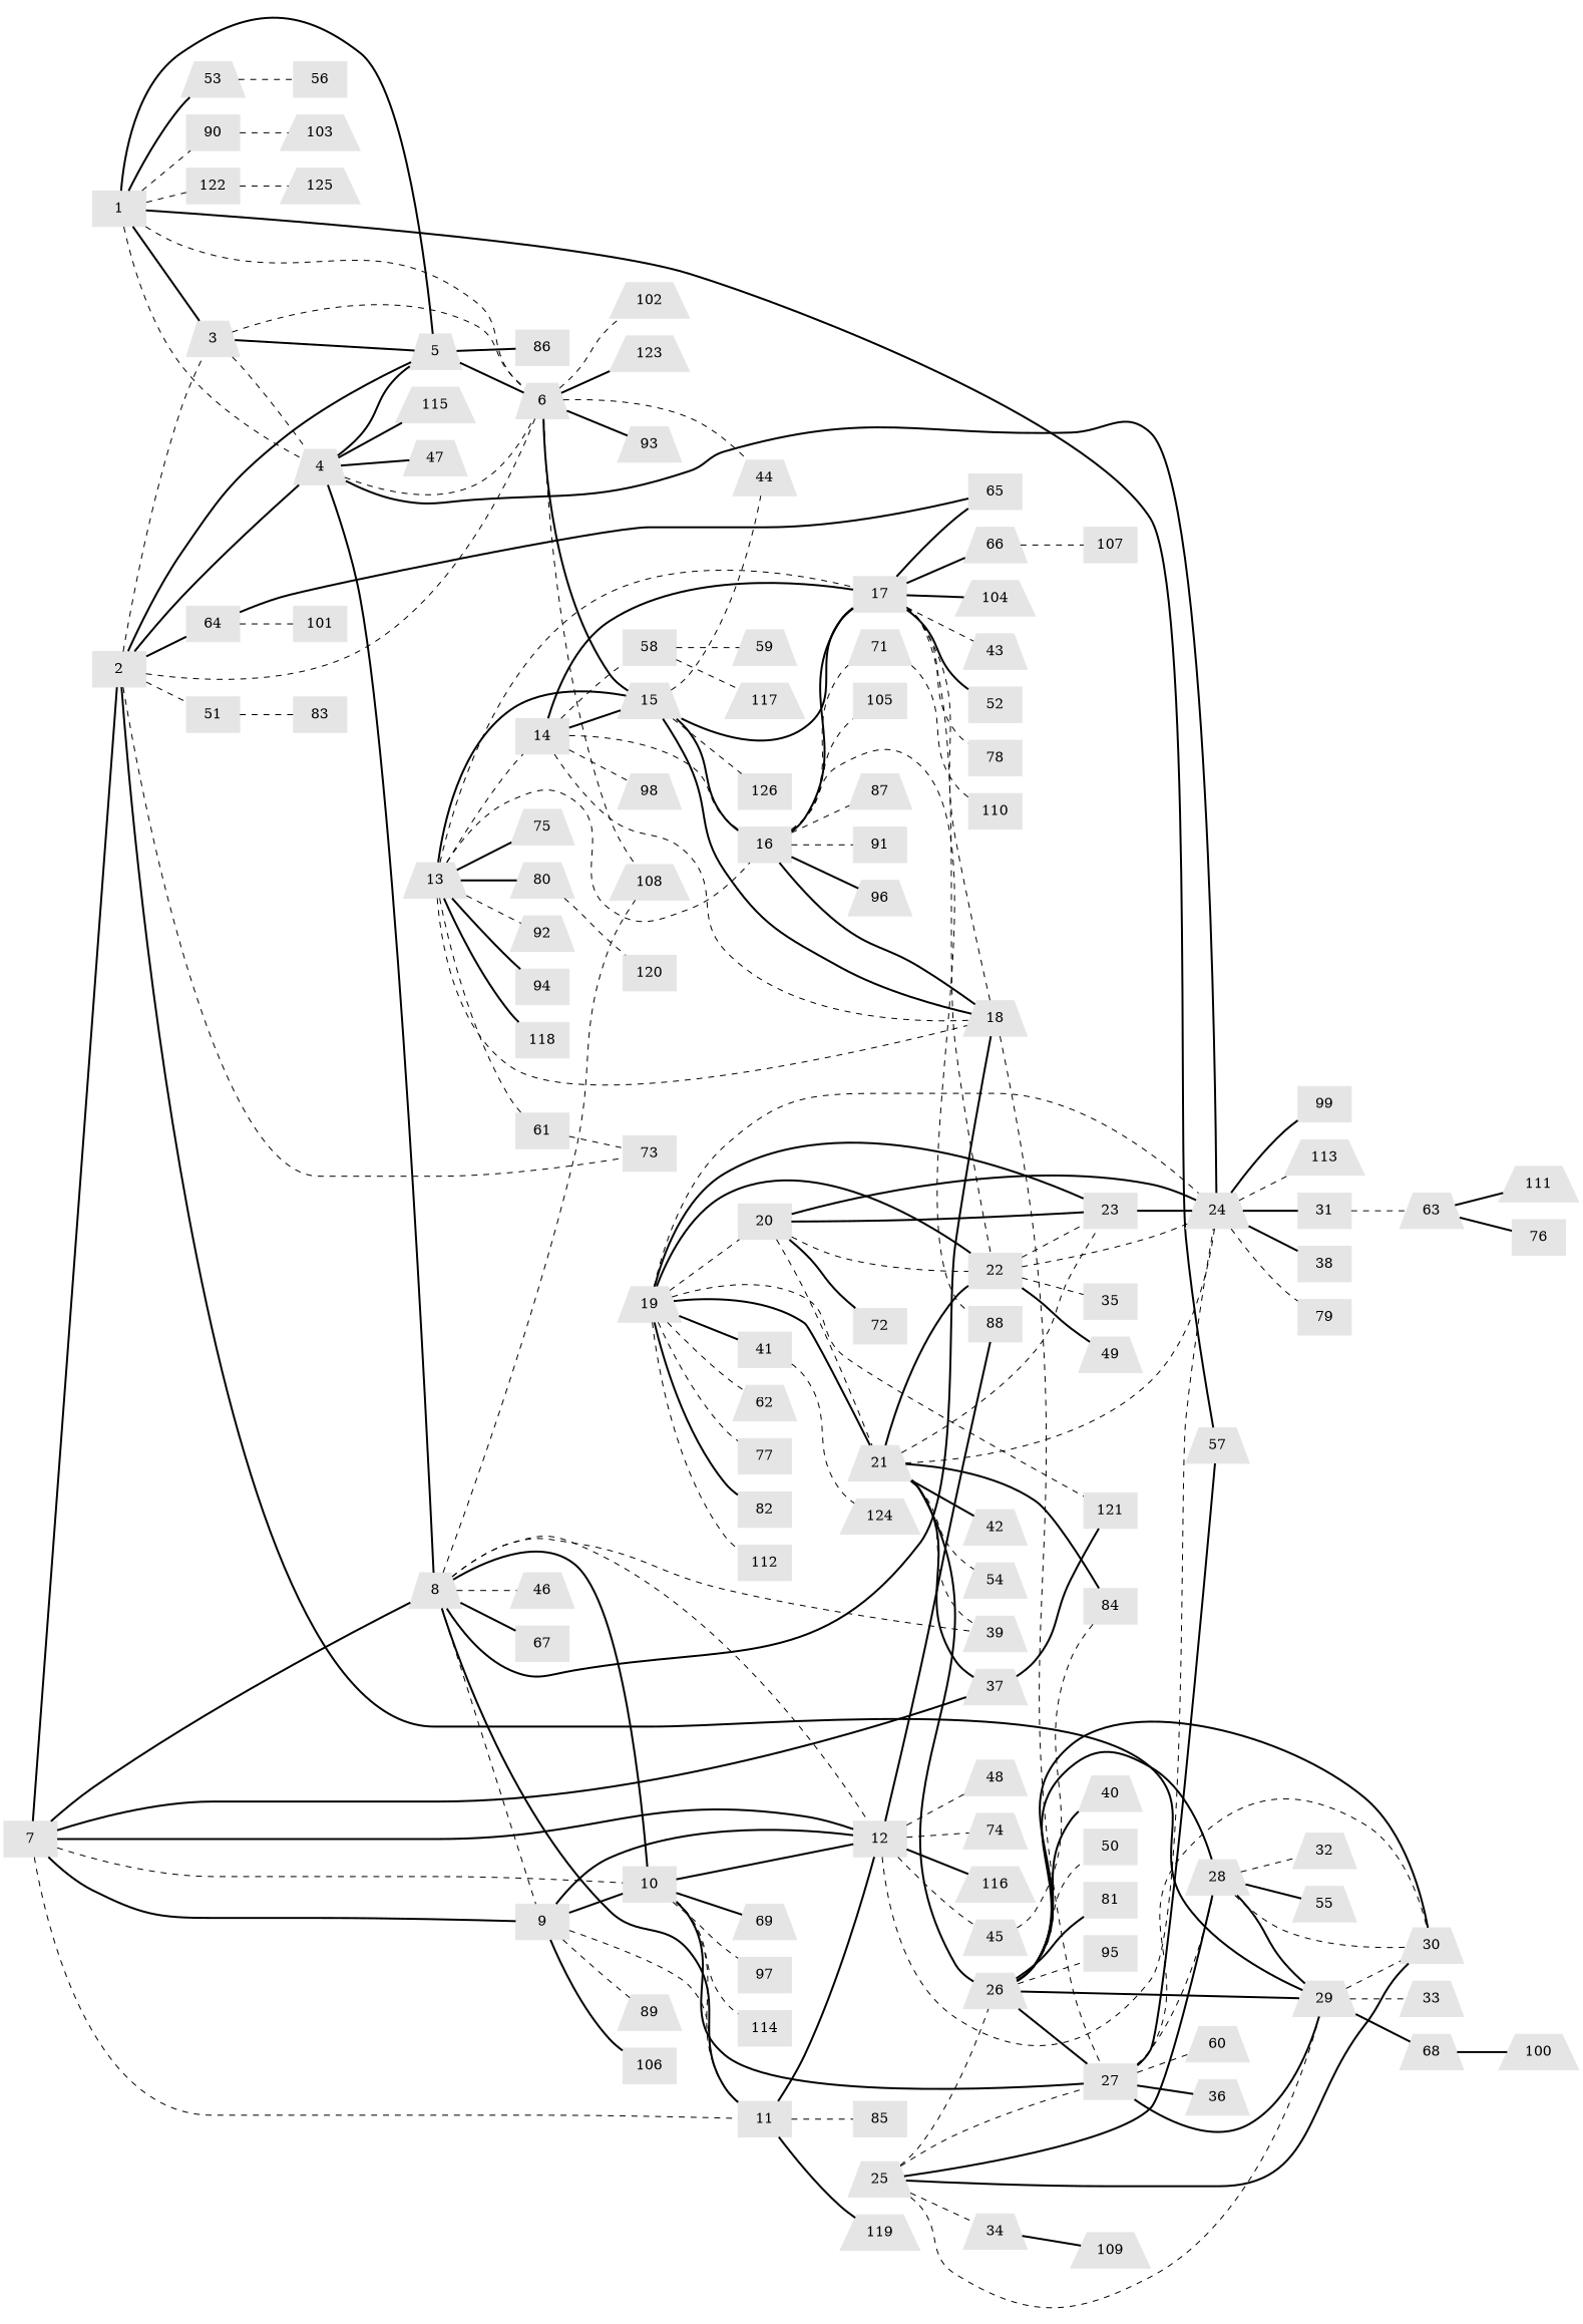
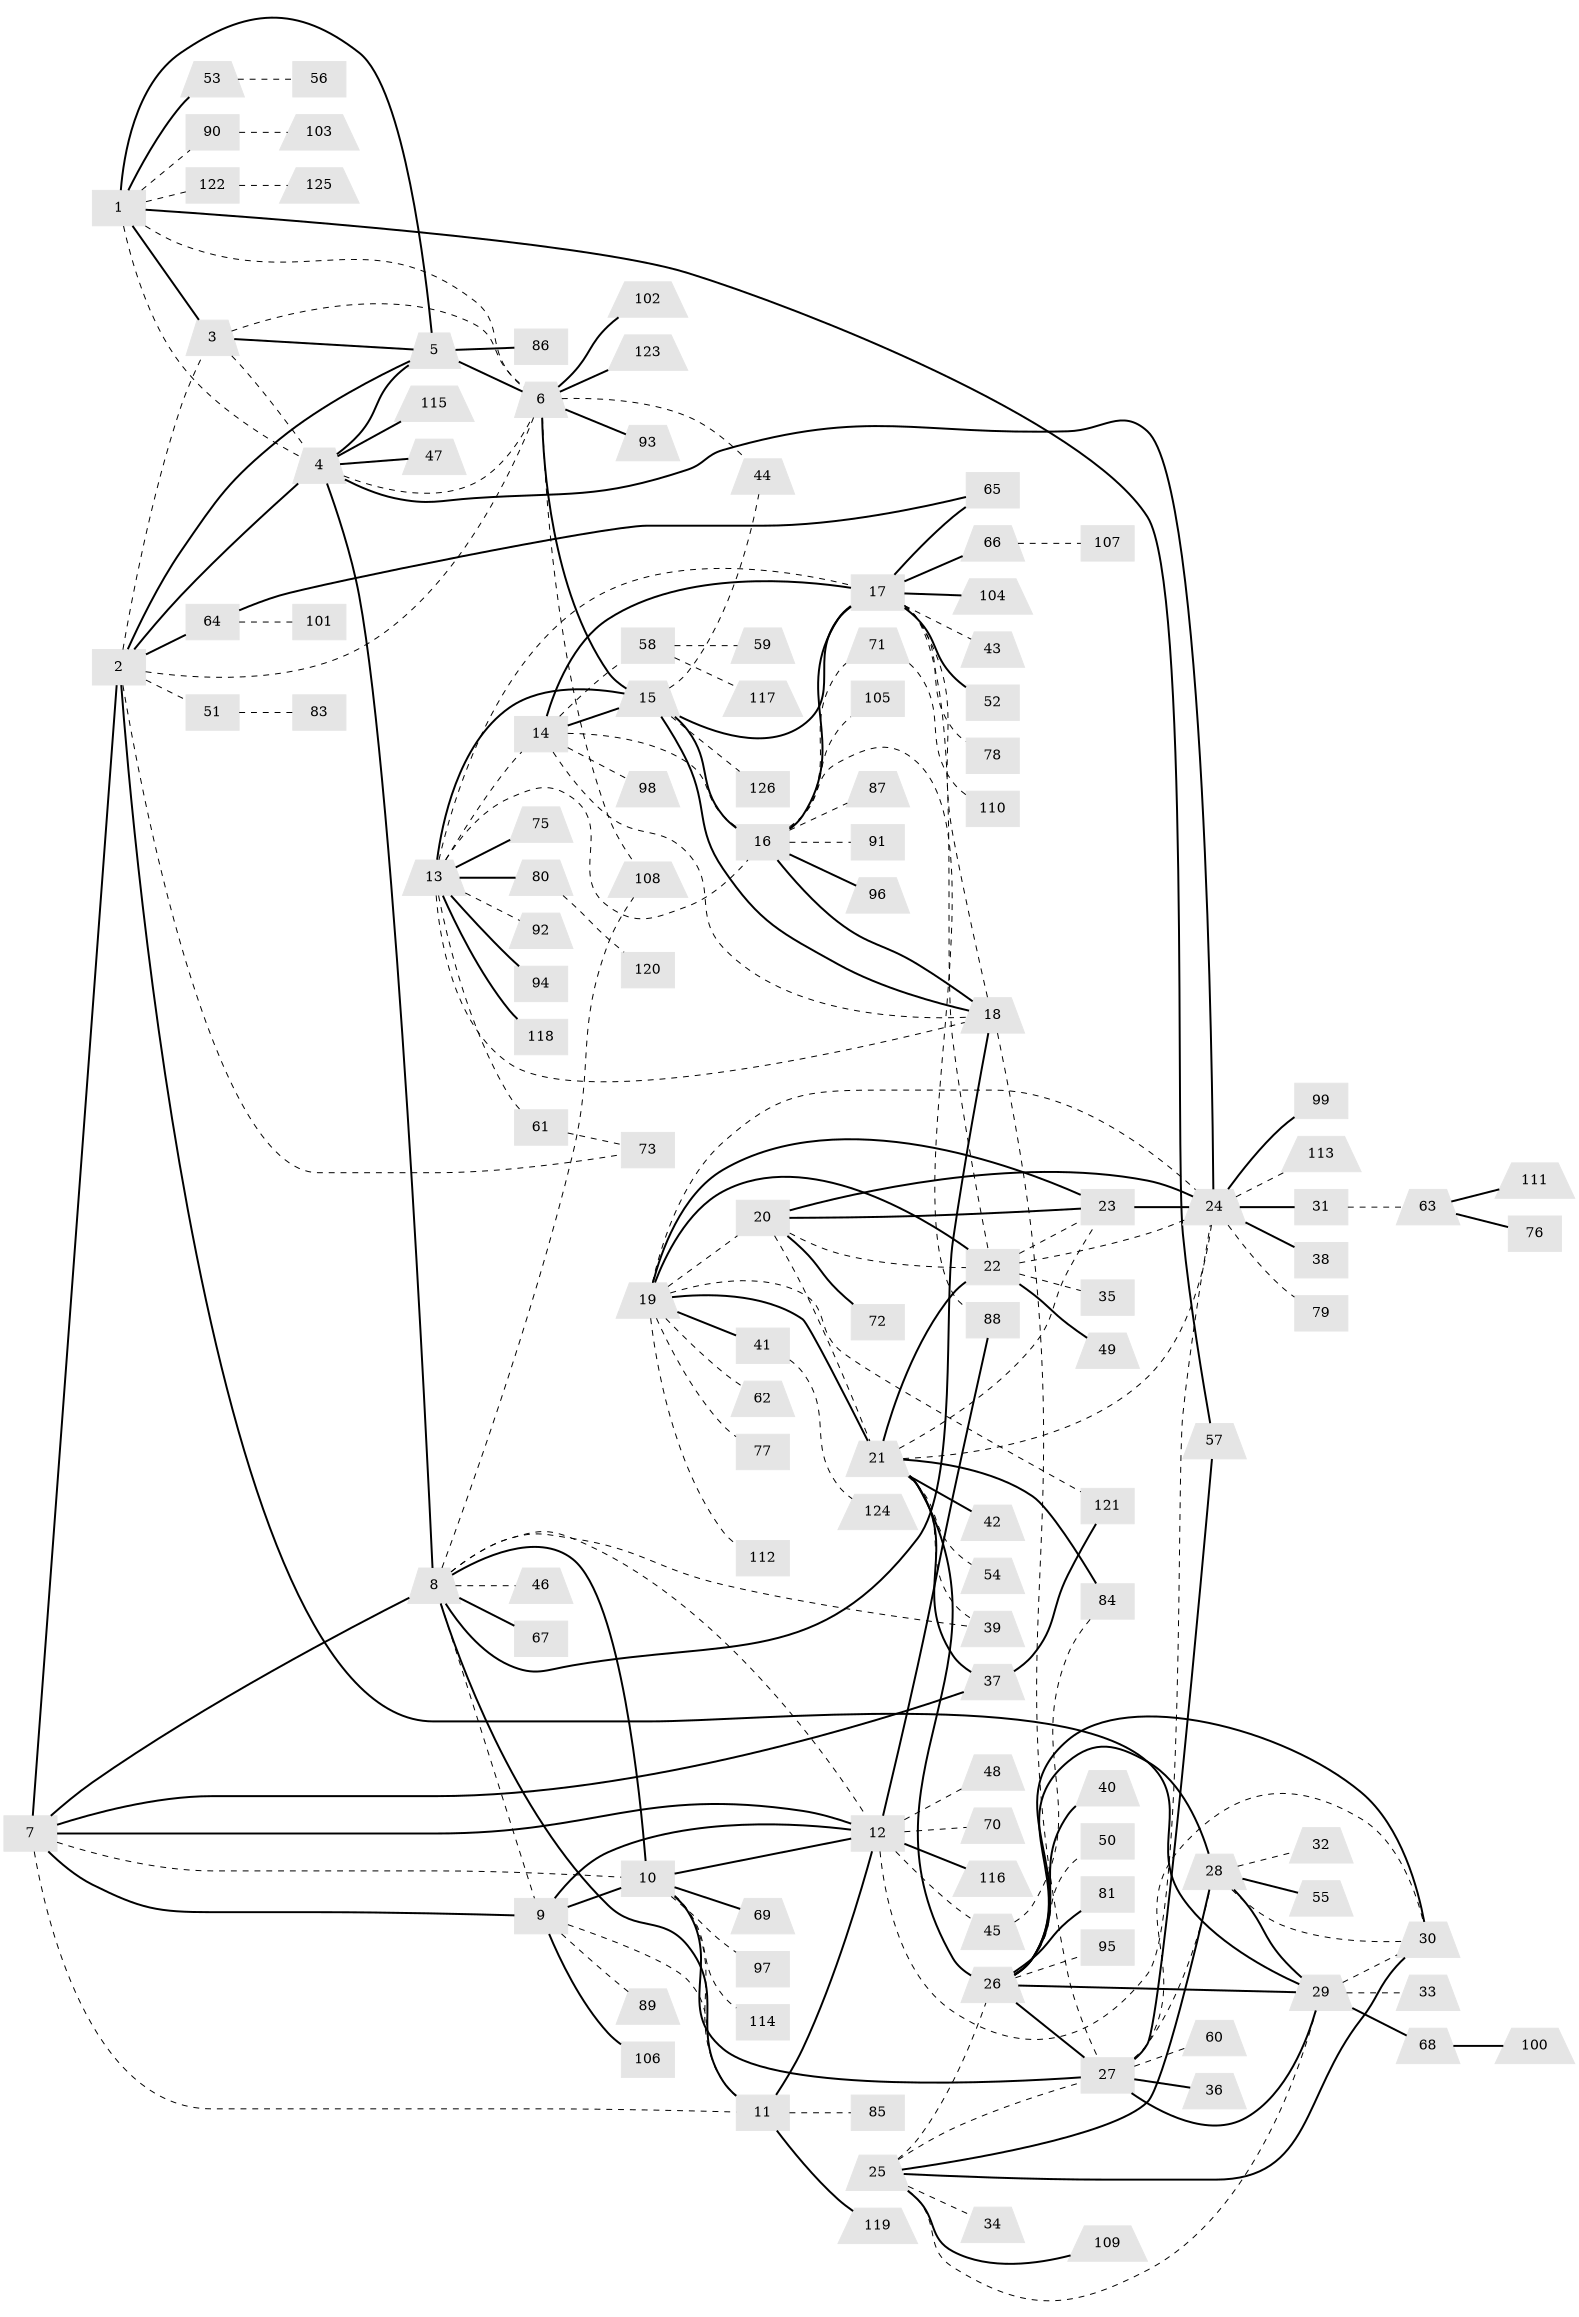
  graph {
    rankdir=LR
    node [color=gray90 shape=trapezium style=filled]
    edge [style=dashed]
    1 [shape=box]
    3
    4
    5
    6
    53
    57
    90 [shape=box]
    122 [shape=box]
    2 [shape=box]
    29
    51 [shape=box]
    64 [shape=box]
    73 [shape=box]
    8
    24
    47
    115
    86 [shape=box]
    15
    44
    93
    102
    108
    123
    56 [shape=box]
    103
    125
    30
    33
    68
    83 [shape=box]
    65 [shape=box]
    101 [shape=box]
    9 [shape=box]
    10 [shape=box]
    11 [shape=box]
    12 [shape=box]
    18
    39
    46
    67 [shape=box]
    31 [shape=box]
    38 [shape=box]
    79 [shape=box]
    99 [shape=box]
    113
    16 [shape=box]
    17 [shape=box]
    126 [shape=box]
    7 [shape=box]
    37
    89
    106 [shape=box]
    27 [shape=box]
    69
    97 [shape=box]
    114 [shape=box]
    85 [shape=box]
    119
    45
    48
-   74
+   74 [label=70]
    88 [shape=box]
    116
    121 [shape=box]
    28
    36
    60
    84 [shape=box]
    13
    14 [shape=box]
    61 [shape=box]
    75
    80
    92
    94 [shape=box]
    118 [shape=box]
    58 [shape=box]
    98
    71
    87
    91 [shape=box]
    96
    105 [shape=box]
    22 [shape=box]
    43
    52 [shape=box]
    66
    78 [shape=box]
    104
    120 [shape=box]
    59
    117
    110 [shape=box]
    23 [shape=box]
    35 [shape=box]
    49
    107 [shape=box]
    19
    20 [shape=box]
    21
    41 [shape=box]
    62
    77 [shape=box]
-   82 [shape=box]
    112 [shape=box]
    72 [shape=box]
    26
    42
    54
    124
    40
    50 [shape=box]
    81 [shape=box]
    95 [shape=box]
    63
    25
    34
    109
    32
    55
    100
    76 [shape=box]
    111
    1 -- 3 [style=bold]
    1 -- 4
    1 -- 5 [style=bold]
    1 -- 6
    1 -- 53 [style=bold]
    1 -- 57 [style=bold]
    1 -- 90
    1 -- 122
    3 -- 4
    3 -- 5 [style=bold]
    3 -- 6
    4 -- 5 [style=bold]
    4 -- 6
    4 -- 8 [style=bold]
    4 -- 24 [style=bold]
    4 -- 47 [style=bold]
    4 -- 115 [style=bold]
    5 -- 6 [style=bold]
    5 -- 86 [style=bold]
    6 -- 15 [style=bold]
    6 -- 44
    6 -- 93 [style=bold]
-   6 -- 102
+   6 -- 102 [style=bold]
    6 -- 108
    6 -- 123 [style=bold]
    53 -- 56
    90 -- 103
    122 -- 125
    2 -- 3
    2 -- 4 [style=bold]
    2 -- 5 [style=bold]
    2 -- 6
    2 -- 29 [style=bold]
    2 -- 51
    2 -- 64 [style=bold]
    2 -- 73
    29 -- 30
    29 -- 33
    29 -- 68 [style=bold]
    51 -- 83
    64 -- 65 [style=bold]
    64 -- 101
    8 -- 108
    8 -- 9
    8 -- 10 [style=bold]
    8 -- 11 [style=bold]
    8 -- 12
    8 -- 18 [style=bold]
    8 -- 39
    8 -- 46
    8 -- 67 [style=bold]
    24 -- 31 [style=bold]
    24 -- 38 [style=bold]
    24 -- 79
    24 -- 99 [style=bold]
    24 -- 113
    15 -- 44
    15 -- 18 [style=bold]
    15 -- 16 [style=bold]
    15 -- 17 [style=bold]
    15 -- 126
    68 -- 100 [style=bold]
    9 -- 10 [style=bold]
    9 -- 11
    9 -- 12 [style=bold]
    9 -- 89
    9 -- 106 [style=bold]
    10 -- 11
    10 -- 12 [style=bold]
    10 -- 27 [style=bold]
    10 -- 69 [style=bold]
    10 -- 97
    10 -- 114
    11 -- 12 [style=bold]
    11 -- 85
    11 -- 119 [style=bold]
    12 -- 24
    12 -- 45
    12 -- 48
    12 -- 74
    12 -- 88 [style=bold]
    12 -- 116 [style=bold]
    18 -- 27
    31 -- 63
    16 -- 18 [style=bold]
    16 -- 17 [style=bold]
    16 -- 88
    16 -- 71
    16 -- 87
    16 -- 91
    16 -- 96 [style=bold]
    16 -- 105
    17 -- 65 [style=bold]
    17 -- 18
    17 -- 22
    17 -- 43
    17 -- 52 [style=bold]
    17 -- 66 [style=bold]
    17 -- 78
    17 -- 104 [style=bold]
    7 -- 2 [style=bold]
    7 -- 8 [style=bold]
    7 -- 9 [style=bold]
    7 -- 10
    7 -- 11
    7 -- 12 [style=bold]
    7 -- 37 [style=bold]
    37 -- 121 [style=bold]
    27 -- 57 [style=bold]
    27 -- 29 [style=bold]
    27 -- 30
    27 -- 28
    27 -- 36 [style=bold]
    27 -- 60
    45 -- 84
    28 -- 29 [style=bold]
    28 -- 30
    28 -- 32
    28 -- 55 [style=bold]
    13 -- 15 [style=bold]
    13 -- 18
    13 -- 16
    13 -- 17
    13 -- 14
    13 -- 61
    13 -- 75 [style=bold]
    13 -- 80 [style=bold]
    13 -- 92
    13 -- 94 [style=bold]
    13 -- 118 [style=bold]
    14 -- 15 [style=bold]
    14 -- 18
    14 -- 16
    14 -- 17 [style=bold]
    14 -- 58
    14 -- 98
    61 -- 73
    80 -- 120
    58 -- 59
    58 -- 117
    71 -- 110
    22 -- 24
    22 -- 23
    22 -- 35
    22 -- 49 [style=bold]
    66 -- 107
    23 -- 24 [style=bold]
    19 -- 24
    19 -- 121
    19 -- 22 [style=bold]
    19 -- 23 [style=bold]
    19 -- 20
    19 -- 21 [style=bold]
    19 -- 41 [style=bold]
    19 -- 62
    19 -- 77
-   19 -- 82 [style=bold]
    19 -- 112
    20 -- 24 [style=bold]
    20 -- 22
    20 -- 23 [style=bold]
    20 -- 21
    20 -- 72 [style=bold]
    21 -- 24
    21 -- 39
    21 -- 37 [style=bold]
    21 -- 84 [style=bold]
    21 -- 22 [style=bold]
    21 -- 23
    21 -- 26 [style=bold]
    21 -- 42 [style=bold]
    21 -- 54
    41 -- 124
    26 -- 29 [style=bold]
    26 -- 30 [style=bold]
    26 -- 27 [style=bold]
    26 -- 28 [style=bold]
    26 -- 40 [style=bold]
    26 -- 50
    26 -- 81 [style=bold]
    26 -- 95
    63 -- 76 [style=bold]
    63 -- 111 [style=bold]
    25 -- 29
    25 -- 30 [style=bold]
    25 -- 27
    25 -- 28 [style=bold]
    25 -- 26
    25 -- 34
-   34 -- 109 [style=bold]
+   25 -- 109 [style=bold]
  }
